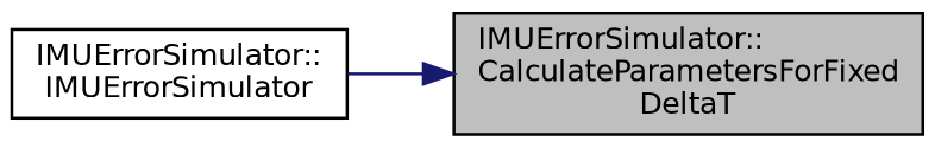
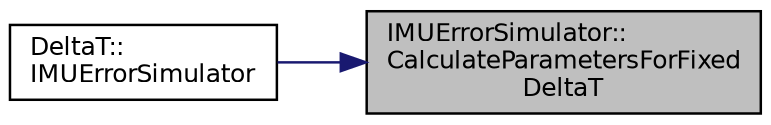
  digraph {
    rankdir=RL
    node [color=black fontname=Helvetica fontsize=10 shape=record style=filled]
    n1 [fillcolor=grey75 fontcolor=black height=0.2 label="IMUErrorSimulator::\lCalculateParametersForFixed\lDeltaT" width=0.4]
-   n2 [fillcolor=white height=0.2 label="IMUErrorSimulator::\lIMUErrorSimulator" width=0.4]
+   n2 [fillcolor=white height=0.2 label="DeltaT::\lIMUErrorSimulator" width=0.4]
    n1 -> n2 [color=midnightblue dir=back fontname=Helvetica fontsize=10 labelfontname=Helvetica labelfontsize=10 style=solid]
  }
